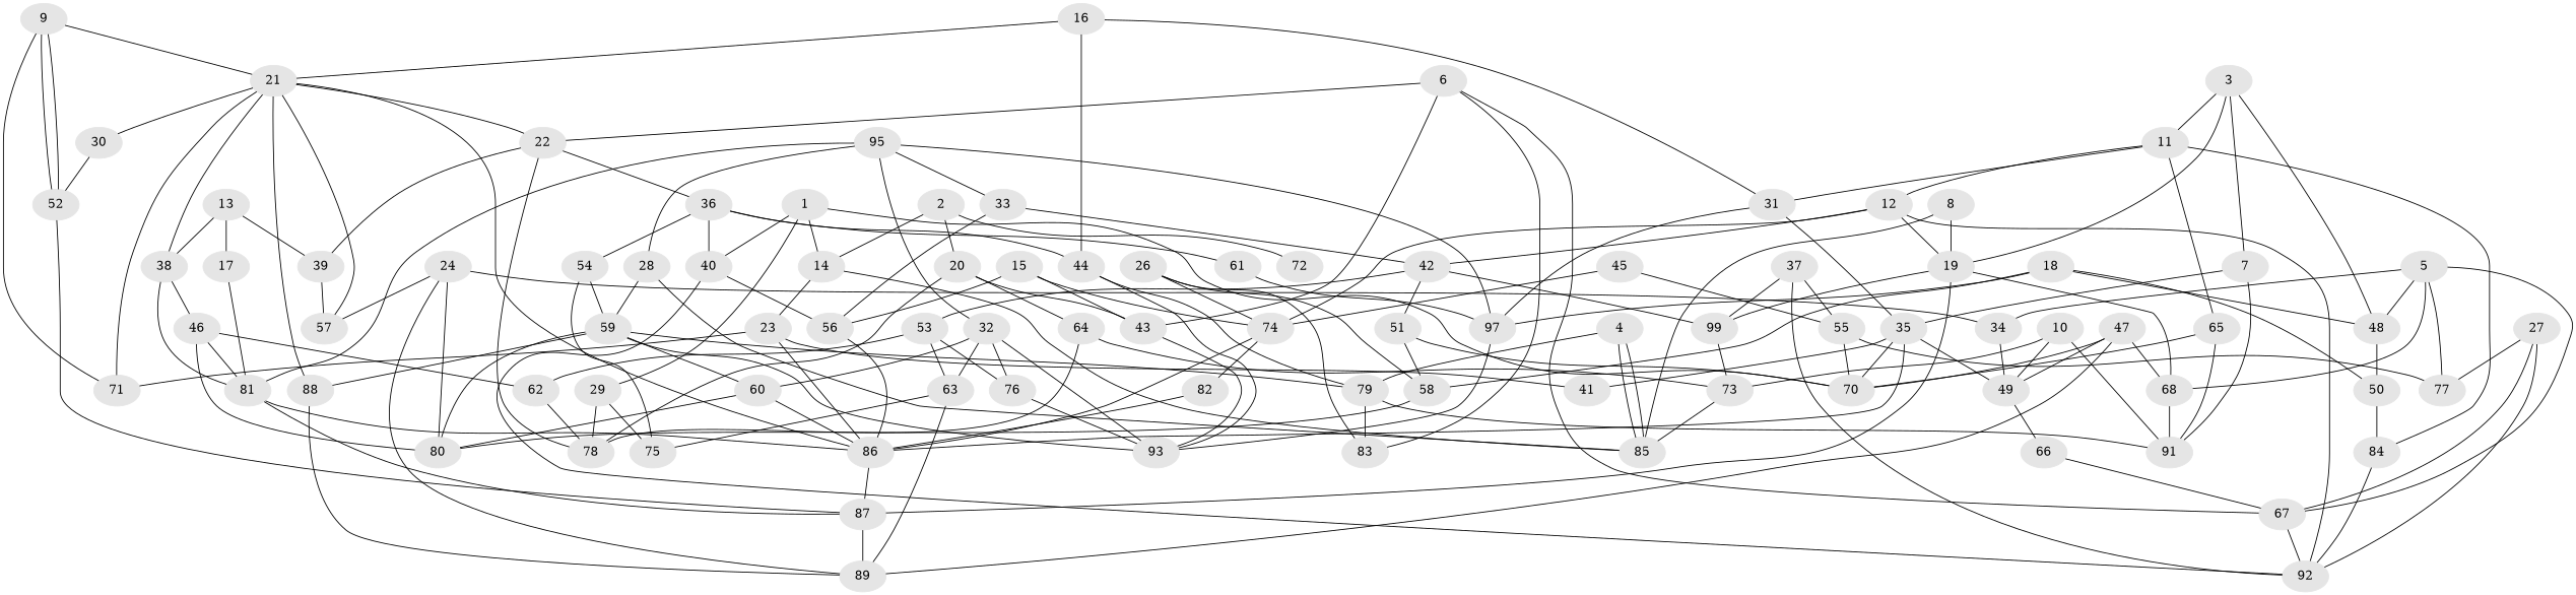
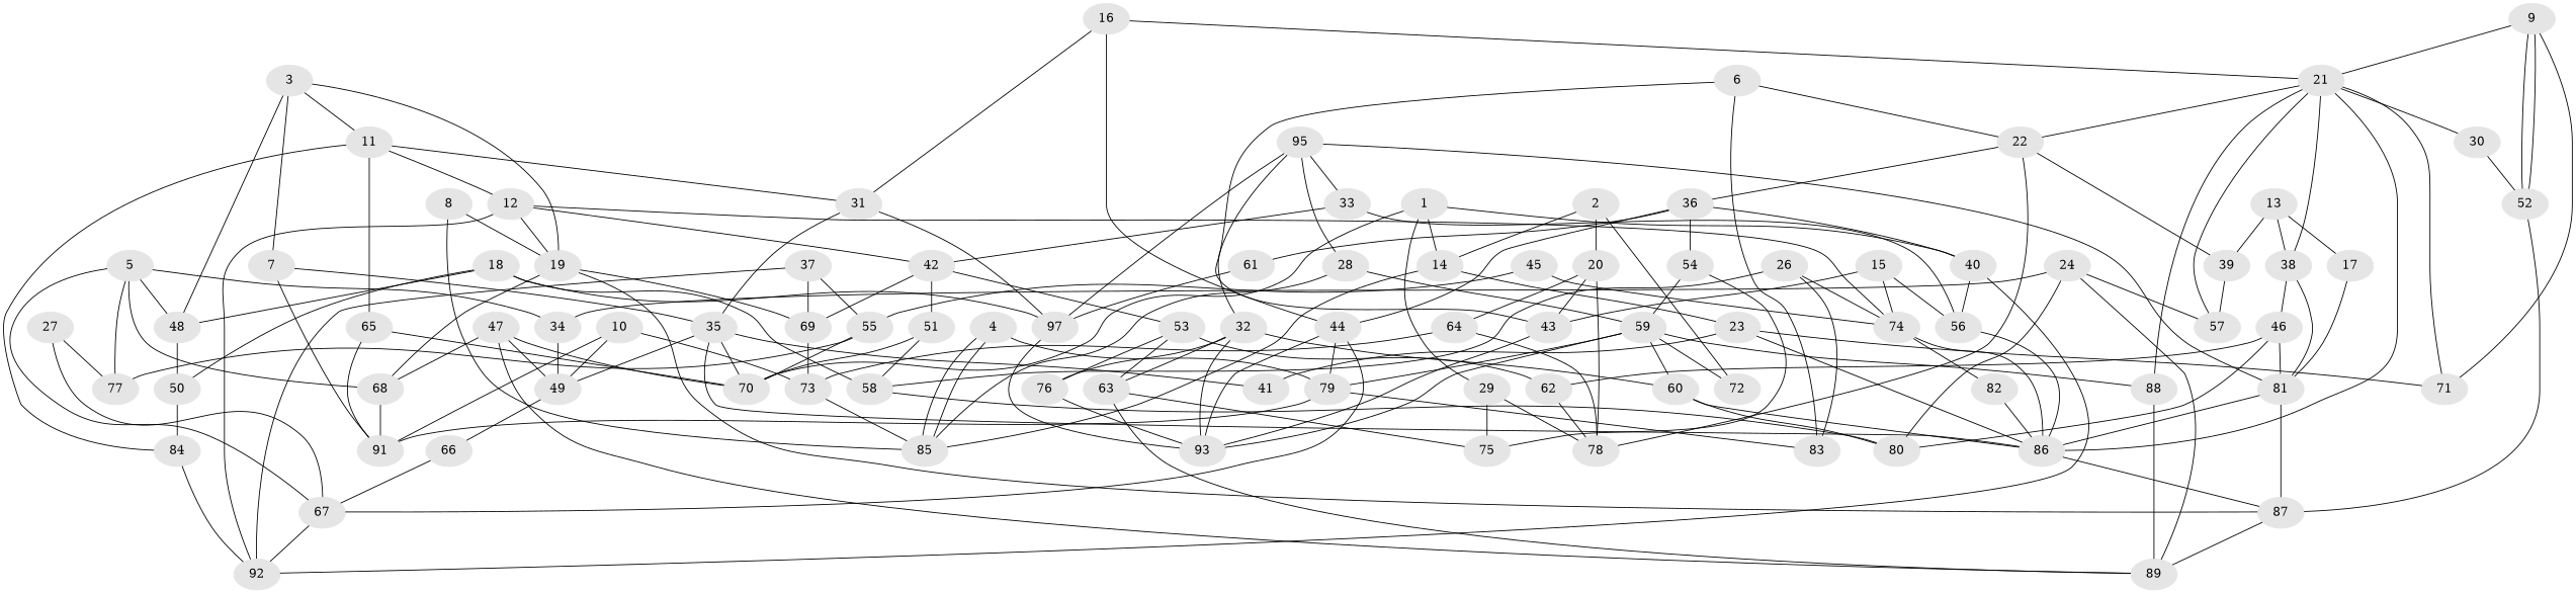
  graph {
    node [color=gray90 style=filled]
    1
    14
    29
    40
    70
    85
    23
    78
    75
    92
    56
    2
    20
    72
    43
    64
    3
    7
    11
    19
    48
    35
    91
    12
    31
    65
    84
    68
-   69 [label=99]
+   69
    87
    50
    4
    79
    83
    5
    34
    67
    77
    49
    6
    22
    39
    36
    93
    41
    86
    8
    9
    71
    21
    52
    38
    30
    57
    88
    10
    73
    66
    42
    74
    n61 [label=97]
    51
    53
    82
    13
    17
    81
    46
    15
    16
    44
    18
    58
    80
    89
    76
    54
    61
    24
    n80 [label=95]
    28
    32
    33
    59
    60
    63
    26
    27
    37
    55
    62
    45
    47
    1 -- 14
    1 -- 29
    1 -- 40
    1 -- 70
    14 -- 85
    14 -- 23
    29 -- 78
    29 -- 75
    40 -- 92
    40 -- 56
    23 -- 41
    23 -- 86
    23 -- 71
    56 -- 86
    2 -- 14
    2 -- 20
    2 -- 72
    20 -- 78
    20 -- 43
    20 -- 64
    43 -- 93
    64 -- 78
    64 -- 73
    3 -- 7
    3 -- 11
    3 -- 19
    3 -- 48
    7 -- 35
    7 -- 91
    11 -- 12
    11 -- 31
    11 -- 65
    11 -- 84
    19 -- 68
    19 -- 69
    19 -- 87
    48 -- 50
    35 -- 70
    35 -- 49
    35 -- 41
    35 -- 86
    12 -- 92
    12 -- 19
    12 -- 42
    12 -- 74
    31 -- 35
    31 -- n61
    65 -- 70
    65 -- 91
    84 -- 92
    68 -- 91
    69 -- 73
    87 -- 89
    50 -- 84
    4 -- 85
    4 -- 85
    4 -- 79
    79 -- 91
    79 -- 83
    5 -- 48
    5 -- 68
    5 -- 34
    5 -- 67
    5 -- 77
    34 -- 49
    67 -- 92
    49 -- 66
    6 -- 43
    6 -- 83
-   6 -- 67
+   44 -- 67
    6 -- 22
    22 -- 78
    22 -- 39
    22 -- 36
    39 -- 57
    36 -- 40
    36 -- 44
    36 -- 54
    36 -- 61
    86 -- 87
    8 -- 85
    8 -- 19
    9 -- 71
    9 -- 21
    9 -- 52
    9 -- 52
    21 -- 22
    21 -- 86
    21 -- 71
    21 -- 38
    21 -- 30
    21 -- 57
    21 -- 88
    52 -- 87
    38 -- 81
    38 -- 46
    30 -- 52
    88 -- 89
    10 -- 91
    10 -- 49
    10 -- 73
    73 -- 85
    66 -- 67
    42 -- 69
    42 -- 51
    42 -- 53
    74 -- 86
    74 -- 82
    n61 -- 93
    51 -- 70
    51 -- 58
    53 -- 76
    53 -- 63
    53 -- 62
    82 -- 86
    13 -- 39
    13 -- 38
    13 -- 17
    17 -- 81
    81 -- 87
    81 -- 86
    46 -- 81
    46 -- 80
    46 -- 62
    15 -- 56
    15 -- 43
    15 -- 74
    16 -- 31
    16 -- 21
    16 -- 44
    44 -- 79
    44 -- 93
    18 -- 48
    18 -- 50
    18 -- n61
    18 -- 58
    58 -- 80
    76 -- 93
    54 -- 75
    54 -- 59
    61 -- n61
    24 -- 34
    24 -- 57
    24 -- 80
    24 -- 89
    n80 -- n61
    n80 -- 81
    n80 -- 28
    n80 -- 32
    n80 -- 33
    28 -- 85
    28 -- 59
    32 -- 93
    32 -- 76
    32 -- 60
    32 -- 63
    33 -- 56
    33 -- 42
-   59 -- 80
+   59 -- 72
    59 -- 79
    59 -- 93
    59 -- 88
    59 -- 60
    60 -- 86
    60 -- 80
    63 -- 75
    63 -- 89
    26 -- 83
    26 -- 74
    26 -- 58
-   27 -- 92
    27 -- 67
    27 -- 77
    37 -- 92
    37 -- 69
    37 -- 55
    55 -- 70
    55 -- 77
    62 -- 78
    45 -- 74
    45 -- 55
    47 -- 70
    47 -- 68
    47 -- 49
    47 -- 89
  }
